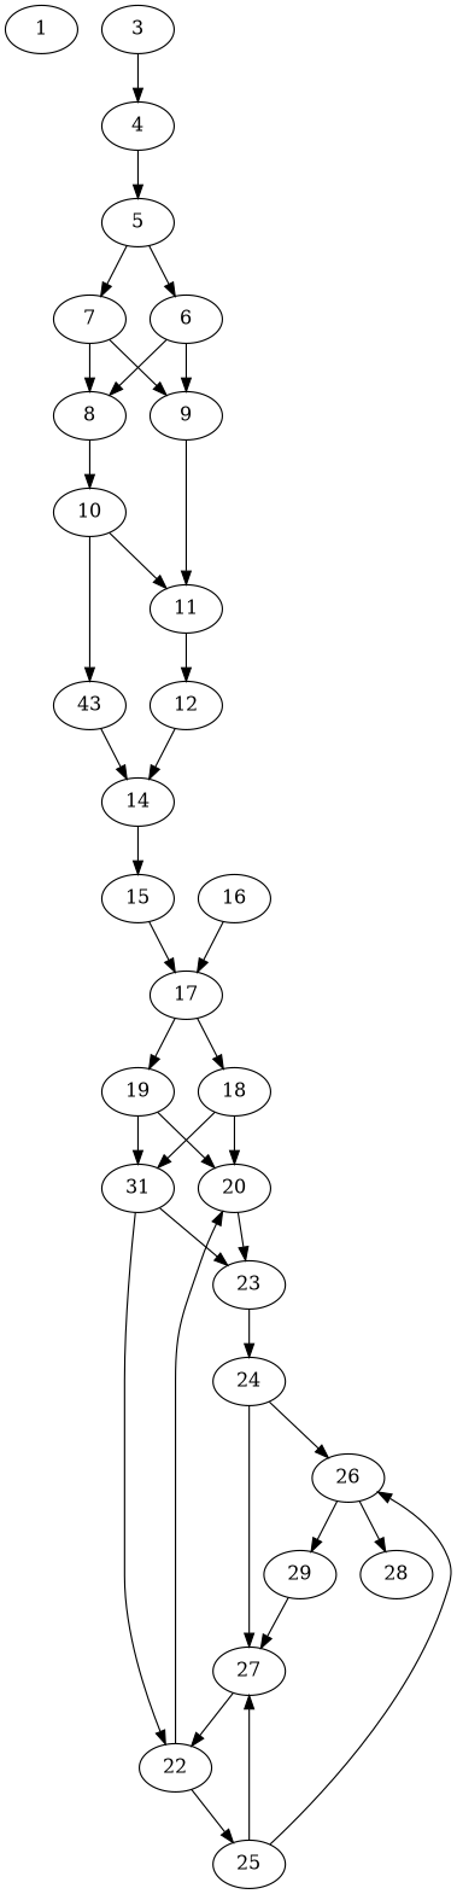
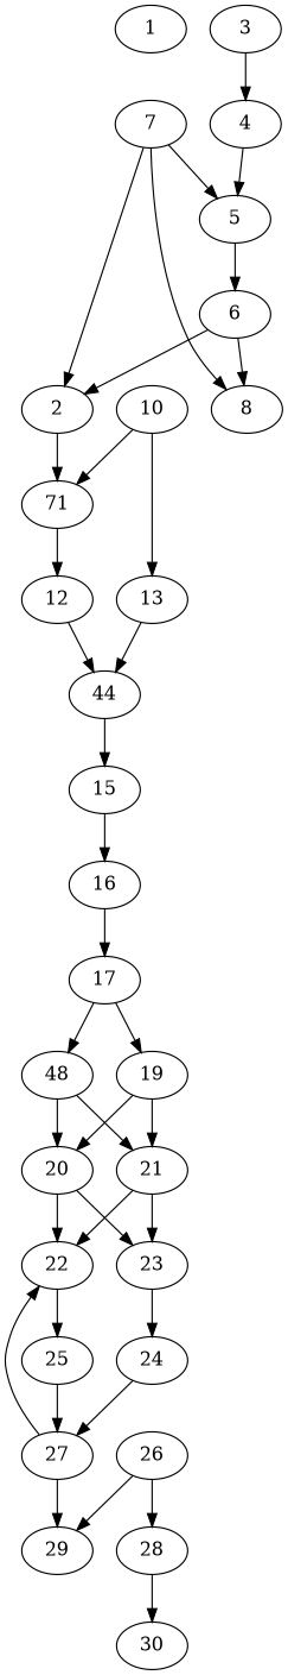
  digraph {
    node [alpha=0.12]
    1 [alpha=0.15 expect_size=34691072]
    3 [alpha=0.06 expect_size=36895744]
    4 [alpha=0.18 expect_size=23957504]
    5 [alpha=0.04 expect_size=48327680]
    6 [alpha=0.04 expect_size=48535552]
    7 [alpha=0.07 expect_size=45589504]
    8 [alpha=0.16 expect_size=6470656]
-   9 [expect_size=41241600]
+   9 [expect_size=41241600 label=2]
    10 [expect_size=29326336]
-   11 [alpha=0.13 expect_size=14649344]
-   13 [alpha=0.06 expect_size=39113728 label=43]
+   11 [alpha=0.13 expect_size=14649344 label=71]
+   13 [alpha=0.06 expect_size=39113728]
    12 [expect_size=51149824]
-   14 [alpha=0.02 expect_size=6577152]
+   14 [alpha=0.02 expect_size=6577152 label=44]
    15 [alpha=0.19 expect_size=49359872]
    16 [alpha=0.09 expect_size=12431360]
    17 [alpha=0.13 expect_size=22054912]
-   18 [alpha=0.04 expect_size=37629952]
+   18 [alpha=0.04 expect_size=37629952 label=48]
    19 [expect_size=29104128]
    20 [alpha=0.18 expect_size=11155456]
-   21 [alpha=0.17 expect_size=39179264 label=31]
+   21 [alpha=0.17 expect_size=39179264]
    22 [alpha=0.09 expect_size=21991424]
    23 [alpha=0.15 expect_size=49769472]
    25 [alpha=0.19 expect_size=21583872]
    24 [alpha=0.08 expect_size=17500160]
    26 [alpha=0.09 expect_size=19088384]
    27 [alpha=0.16 expect_size=40558592]
    28 [alpha=0.03 expect_size=24000512]
    29 [alpha=0.06 expect_size=33966080]
+   30 [alpha=0.19 expect_size=14647296]
    3 -> 4
    4 -> 5
    5 -> 6
-   5 -> 7
+   7 -> 5
    6 -> 8
    6 -> 9
    7 -> 8
    7 -> 9
-   8 -> 10
    9 -> 11
    10 -> 11
    10 -> 13
    11 -> 12
    13 -> 14
    12 -> 14
    14 -> 15
-   15 -> 17
+   15 -> 16
    16 -> 17
    17 -> 18
    17 -> 19
    18 -> 20
    18 -> 21
    19 -> 20
    19 -> 21
-   22 -> 20
+   20 -> 22
    20 -> 23
    21 -> 22
    21 -> 23
    22 -> 25
    23 -> 24
-   25 -> 26
    25 -> 27
-   24 -> 26
    24 -> 27
    26 -> 28
    26 -> 29
    27 -> 22
-   29 -> 27
+   27 -> 29
+   28 -> 30
  }
